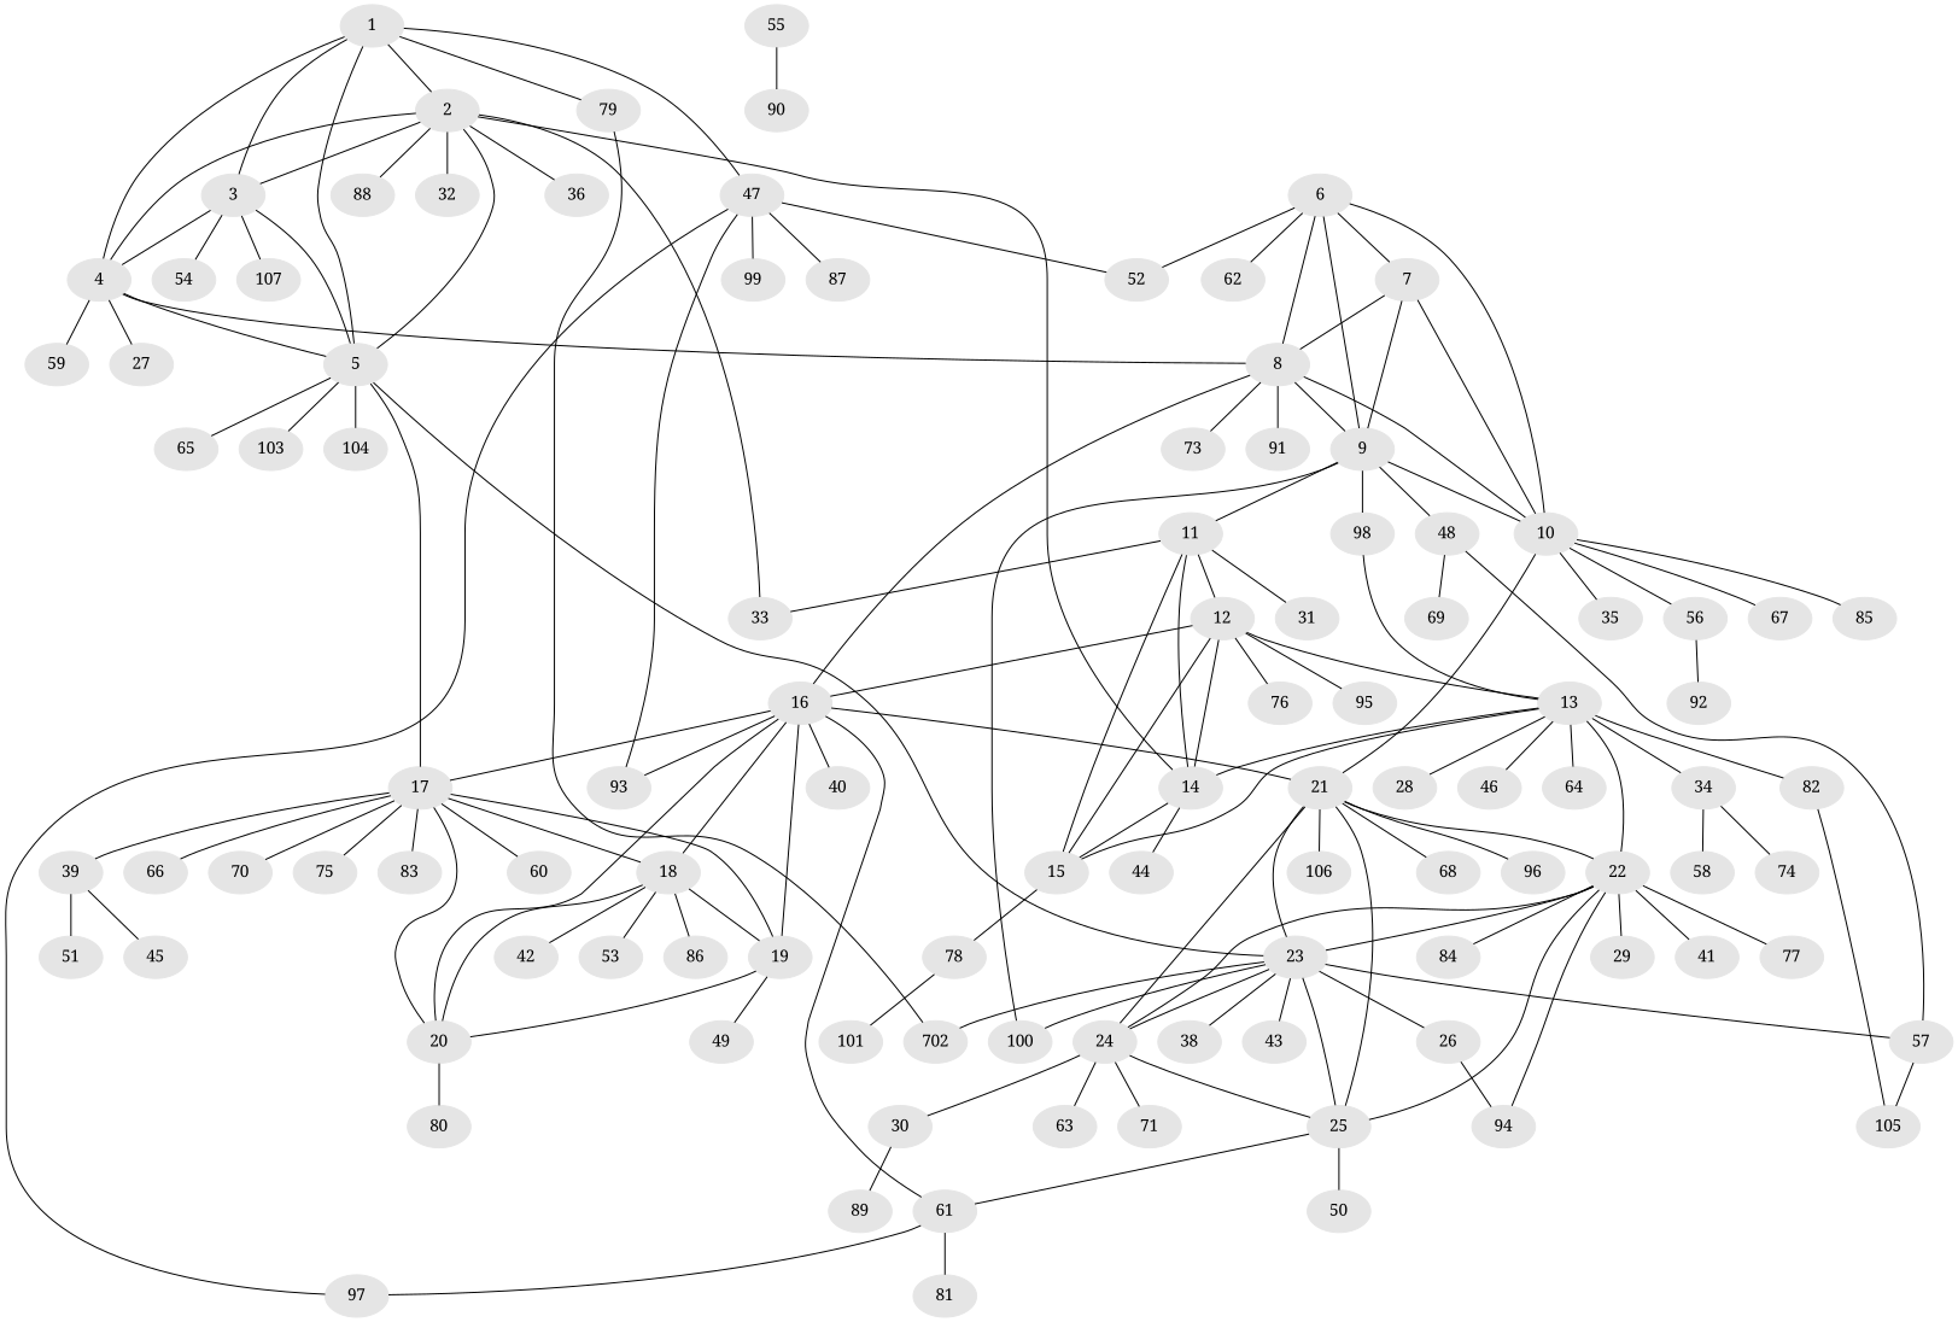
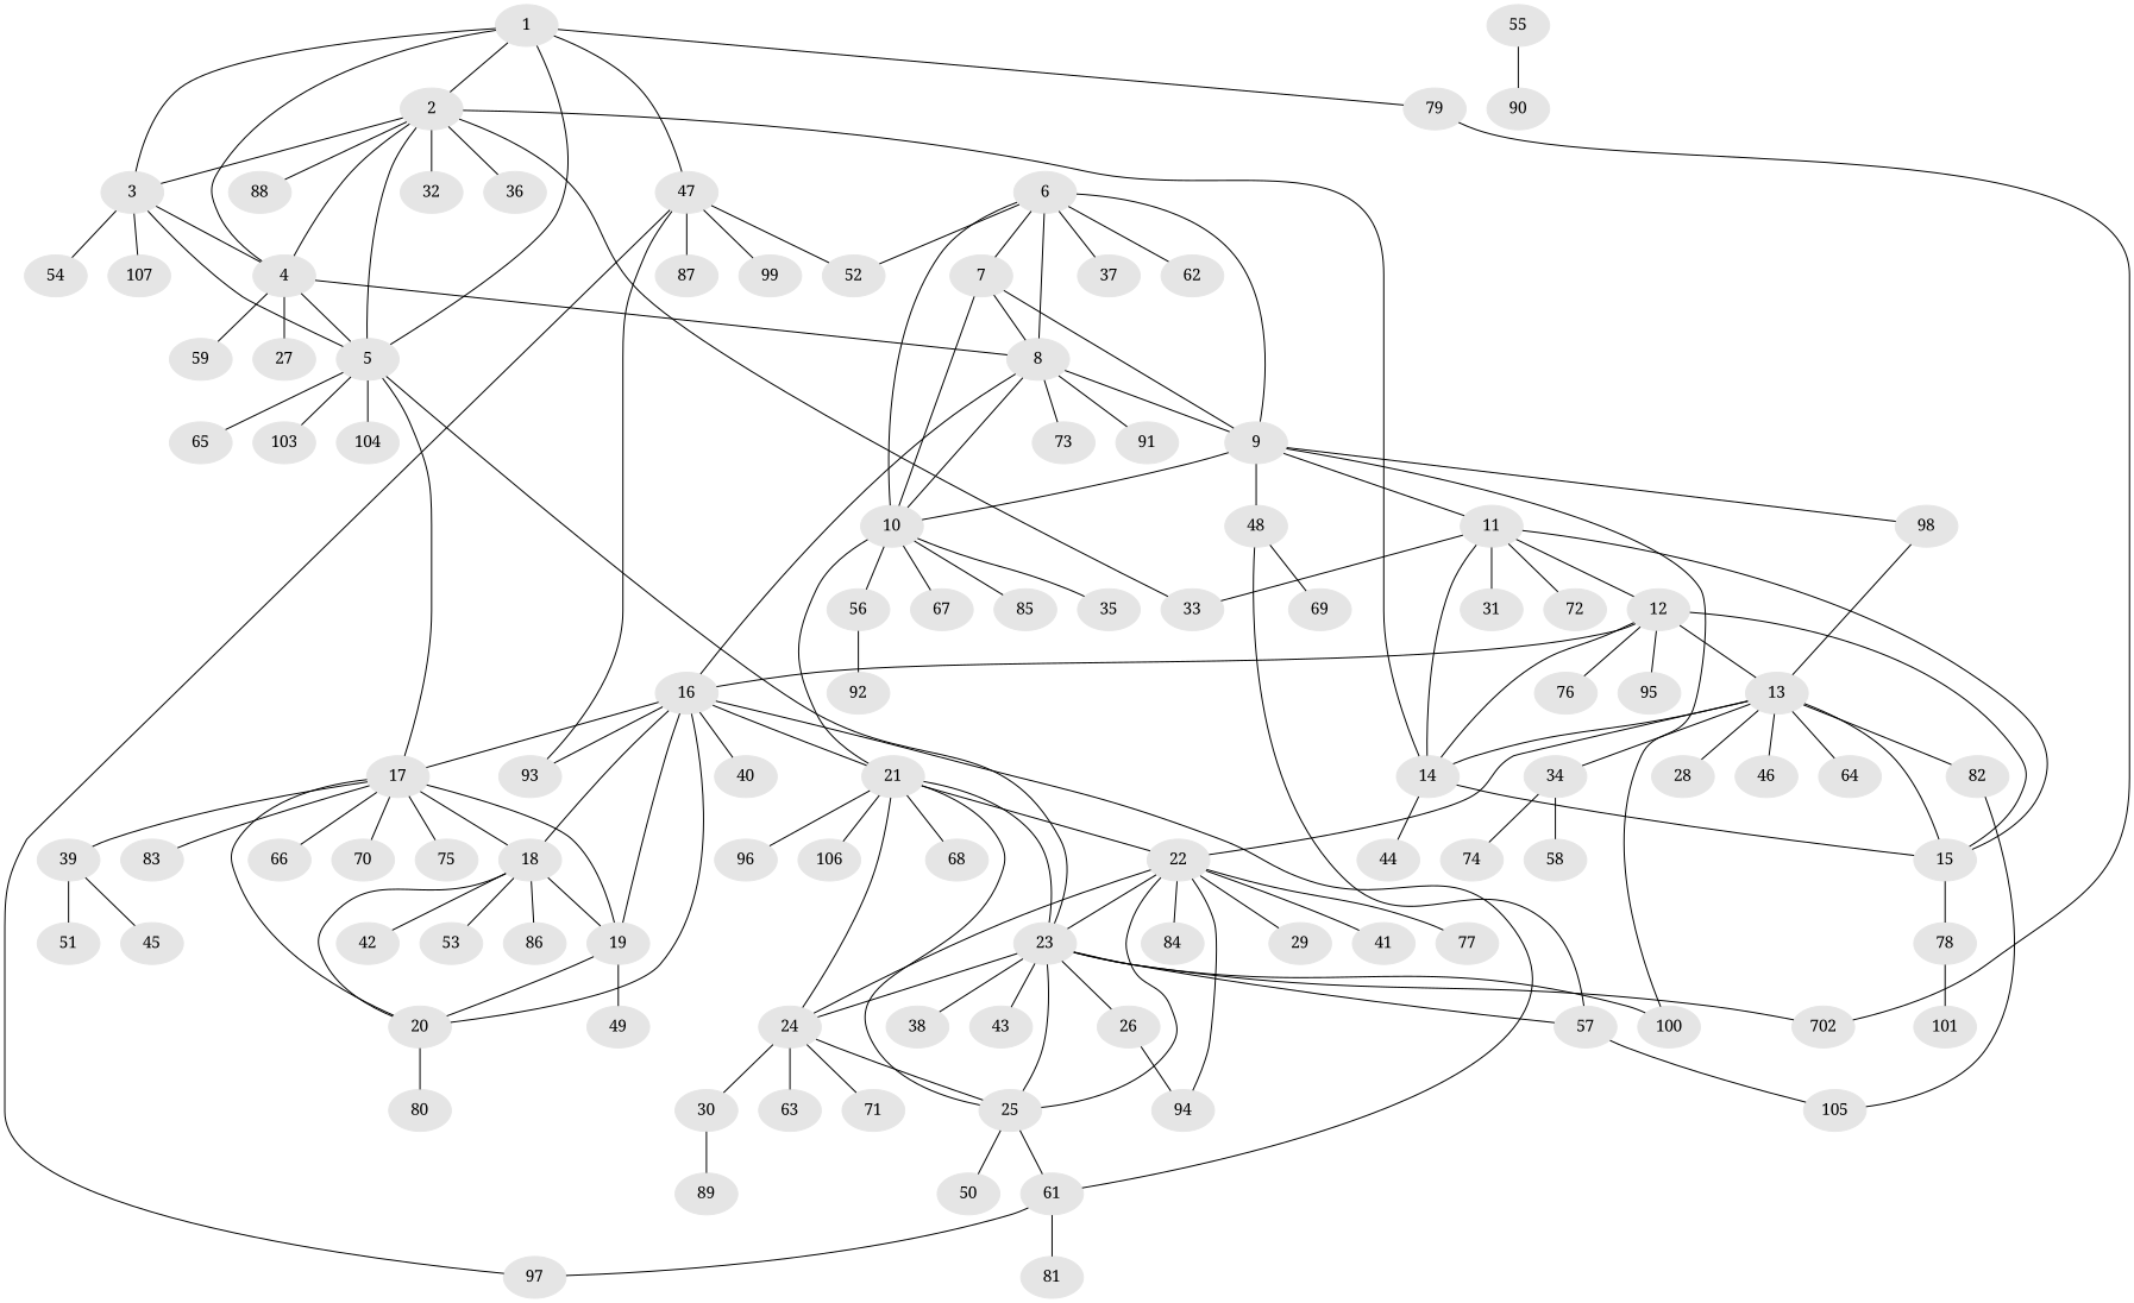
  graph {
    fontname="Noto Serif"
    node [color=gray90 fontname="Noto Serif" style=filled]
    edge [fontname="Noto Serif"]
    1
    2
    3
    4
    5
    47
    79
    14
    32
    33
    36
    88
    54
    107
    8
    27
    59
    17
    23
    65
    103
    104
    52
    87
    93
    97
    99
    n28 [label=702]
    15
    44
    9
    10
    16
    73
    91
    18
    19
    20
    39
-   60
    66
    70
    75
    83
    100
    24
    25
    26
    38
    43
    57
    6
    7
+   37
    62
    11
    48
    98
    21
    35
    56
    67
    85
    40
    61
    12
    31
+   72
    69
    13
    22
    68
    96
    106
    92
    76
    95
    28
    34
    46
    64
    82
    78
    29
    41
    77
    84
    94
    58
    74
    105
    101
    42
    53
    86
    49
    80
    81
    45
    51
    30
    63
    71
    50
    89
    55
    90
    1 -- 2
    1 -- 3
    1 -- 4
    1 -- 5
    1 -- 47
    1 -- 79
    2 -- 3
    2 -- 4
    2 -- 5
    2 -- 14
    2 -- 32
    2 -- 33
    2 -- 36
    2 -- 88
    3 -- 4
    3 -- 5
    3 -- 54
    3 -- 107
    4 -- 5
    4 -- 8
    4 -- 27
    4 -- 59
    5 -- 17
    5 -- 23
    5 -- 65
    5 -- 103
    5 -- 104
    47 -- 52
    47 -- 87
    47 -- 93
    47 -- 97
    47 -- 99
    79 -- n28
    14 -- 15
    14 -- 44
    8 -- 9
    8 -- 10
    8 -- 16
    8 -- 73
    8 -- 91
    17 -- 18
    17 -- 19
    17 -- 20
    17 -- 39
-   17 -- 60
    17 -- 66
    17 -- 70
    17 -- 75
    17 -- 83
    23 -- n28
    23 -- 100
    23 -- 24
    23 -- 25
    23 -- 26
    23 -- 38
    23 -- 43
    23 -- 57
    15 -- 78
    9 -- 10
    9 -- 100
    9 -- 11
    9 -- 48
    9 -- 98
    10 -- 21
    10 -- 35
    10 -- 56
    10 -- 67
    10 -- 85
    16 -- 17
    16 -- 93
    16 -- 18
    16 -- 19
    16 -- 20
    16 -- 21
    16 -- 40
    16 -- 61
    18 -- 19
    18 -- 20
    18 -- 42
    18 -- 53
    18 -- 86
    19 -- 20
    19 -- 49
    20 -- 80
    39 -- 45
    39 -- 51
    24 -- 25
    24 -- 30
    24 -- 63
    24 -- 71
    25 -- 61
    25 -- 50
    26 -- 94
    57 -- 105
    6 -- 8
    6 -- 52
    6 -- 9
    6 -- 10
    6 -- 7
+   6 -- 37
    6 -- 62
    7 -- 8
    7 -- 9
    7 -- 10
    11 -- 14
    11 -- 33
    11 -- 15
    11 -- 12
    11 -- 31
+   11 -- 72
    48 -- 57
    48 -- 69
    98 -- 13
    21 -- 23
    21 -- 24
    21 -- 25
    21 -- 22
    21 -- 68
    21 -- 96
    21 -- 106
    56 -- 92
    61 -- 97
    61 -- 81
    12 -- 14
    12 -- 15
    12 -- 16
    12 -- 13
    12 -- 76
    12 -- 95
    13 -- 14
    13 -- 15
    13 -- 22
    13 -- 28
    13 -- 34
    13 -- 46
    13 -- 64
    13 -- 82
    22 -- 23
    22 -- 24
    22 -- 25
    22 -- 29
    22 -- 41
    22 -- 77
    22 -- 84
    22 -- 94
    34 -- 58
    34 -- 74
    82 -- 105
    78 -- 101
    30 -- 89
    55 -- 90
  }
